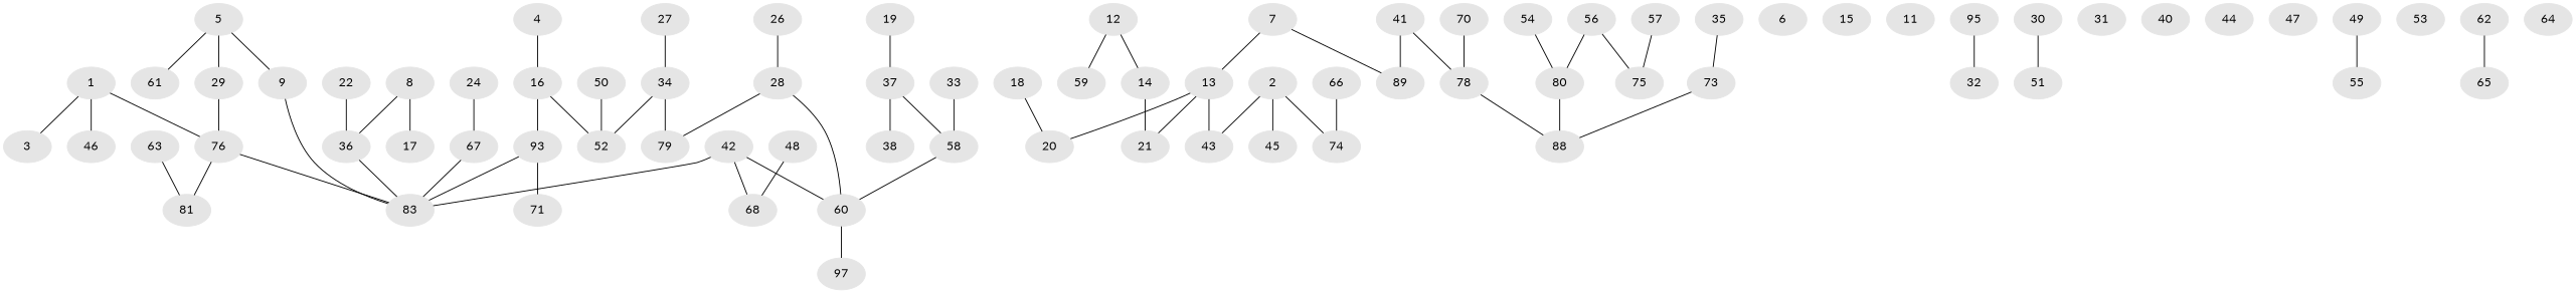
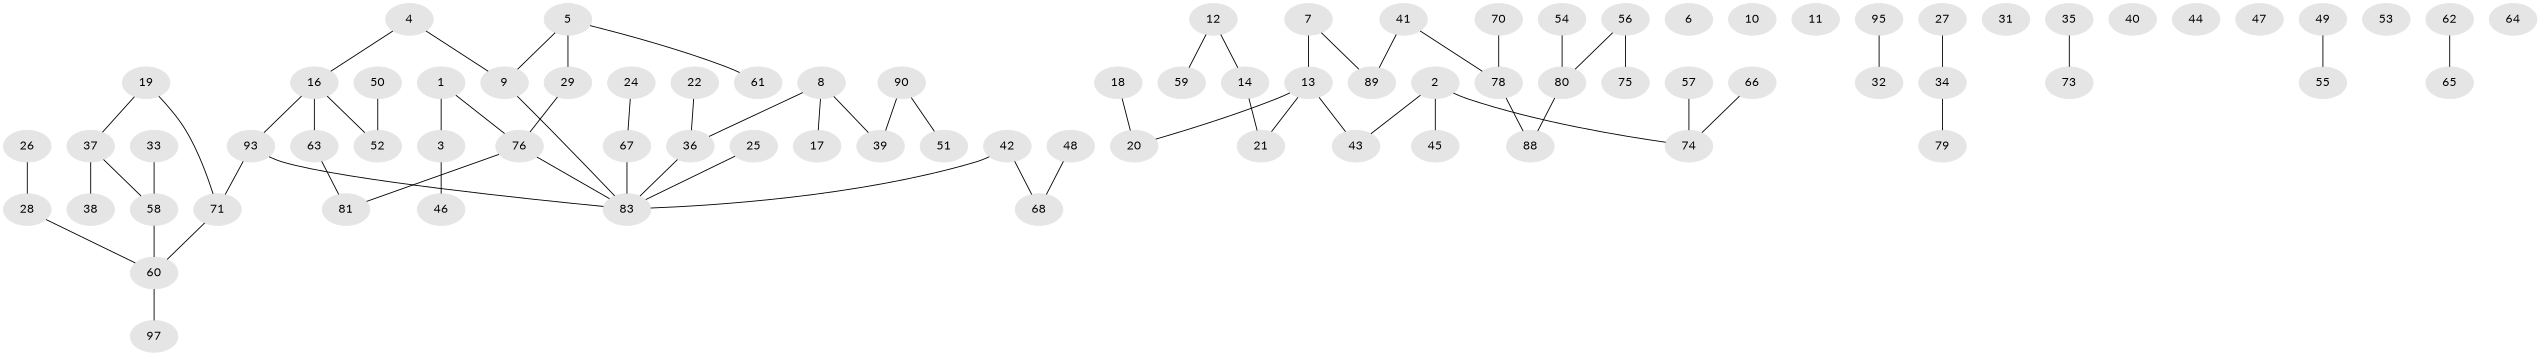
  graph {
    fontname=Lato
    node [color=gray90 fontname=Lato style=filled]
    edge [fontname=Lato]
    1
    3
    46
    76
    83
    81
    2
    43
    45
    74
    4
    9
    16
    n14 [label=93]
    52
    63
    5
    29
    61
    6
    7
    13
    n23 [label=89]
    20
    21
    8
    17
    36
-   10 [label=15]
+   39
+   10
    11
    12
    14
    59
    n35 [label=95]
    32
    71
    18
    19
    37
    58
    38
    22
    24
    67
+   25
    26
    28
    60
    79
    27
    34
    n53 [label=97]
-   30
+   30 [label=90]
    51
    31
    33
    35
    73
    n60 [label=88]
    40
    41
    78
    42
    68
    44
    47
    48
    49
    55
    50
    53
    54
    80
    56
    75
    57
    62
    65
    64
    66
    70
    1 -- 3
-   1 -- 46
+   3 -- 46
    1 -- 76
    76 -- 83
    76 -- 81
    2 -- 43
    2 -- 45
    2 -- 74
+   4 -- 9
    4 -- 16
    9 -- 83
    16 -- n14
    16 -- 52
+   16 -- 63
    n14 -- 83
    n14 -- 71
    63 -- 81
    5 -- 9
    5 -- 29
    5 -- 61
    29 -- 76
    7 -- 13
    7 -- n23
    13 -- 43
    13 -- 20
    13 -- 21
    8 -- 17
    8 -- 36
+   8 -- 39
    36 -- 83
    12 -- 14
    12 -- 59
    14 -- 21
    n35 -- 32
    18 -- 20
+   19 -- 71
    19 -- 37
    37 -- 58
    37 -- 38
    58 -- 60
    22 -- 36
    24 -- 67
    67 -- 83
+   25 -- 83
    26 -- 28
    28 -- 60
-   28 -- 79
    60 -- n53
    27 -- 34
-   34 -- 52
    34 -- 79
+   30 -- 39
    30 -- 51
    33 -- 58
    35 -- 73
-   73 -- n60
    41 -- n23
    41 -- 78
    78 -- n60
    42 -- 83
-   42 -- 60
+   71 -- 60
    42 -- 68
    48 -- 68
    49 -- 55
    50 -- 52
    54 -- 80
    80 -- n60
    56 -- 80
    56 -- 75
-   57 -- 75
+   57 -- 74
    62 -- 65
    66 -- 74
    70 -- 78
  }
